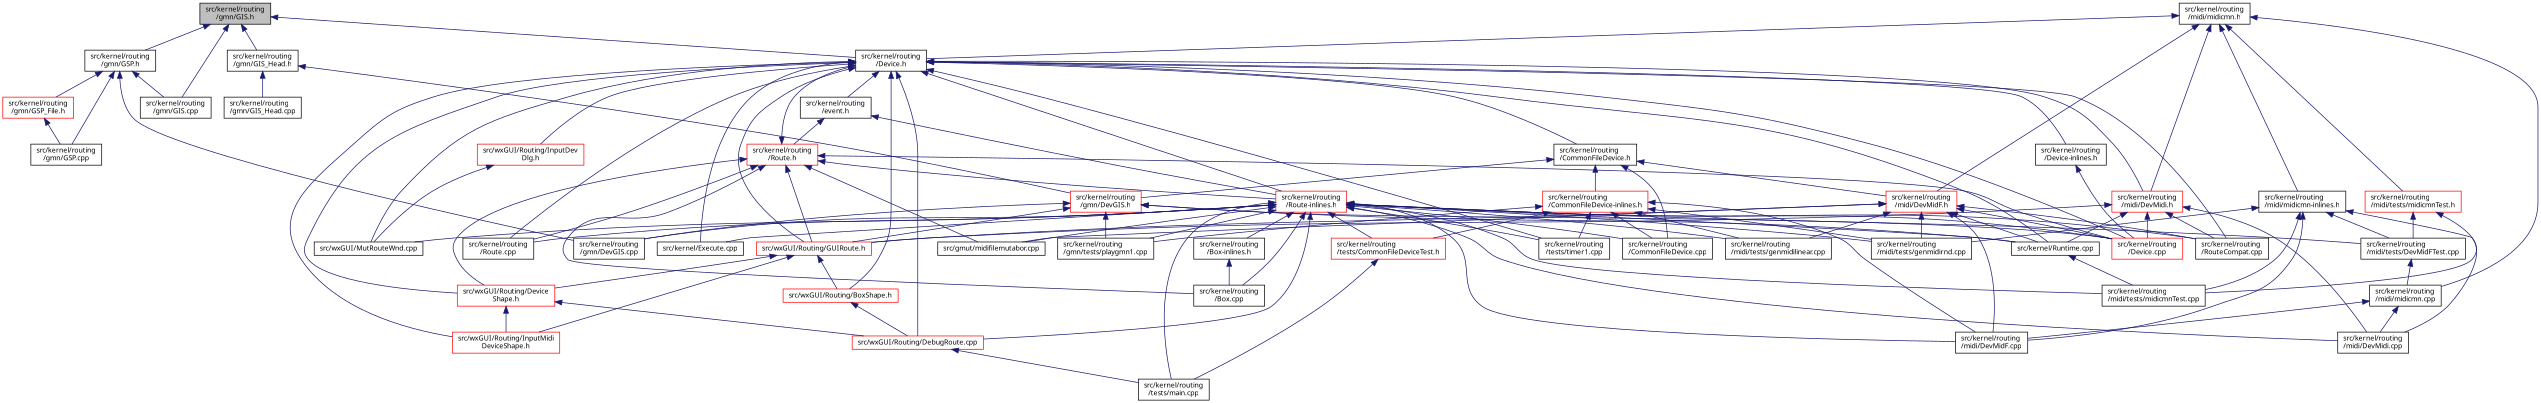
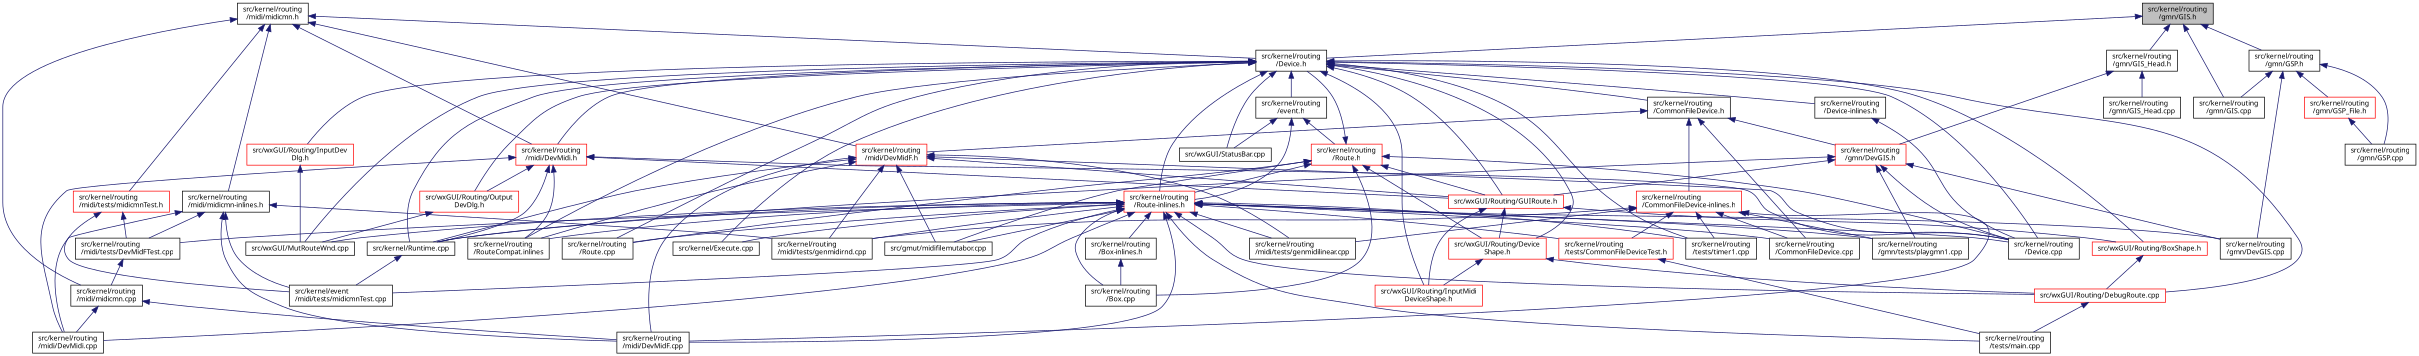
  digraph {
    node [color=black fillcolor=white fontname=Sans fontsize=10 shape=record style=filled]
    edge [color=midnightblue dir=back fontname=Sans fontsize=10 labelfontname=Sans labelfontsize=10 style=solid]
    n1 [fillcolor=grey75 fontcolor=black height=0.2 label="src/kernel/routing\l/gmn/GIS.h" width=0.4]
    n2 [height=0.2 label="src/kernel/routing\l/Device.h" width=0.4]
    n3 [height=0.2 label="src/kernel/routing\l/gmn/GIS_Head.h" width=0.4]
    n4 [height=0.2 label="src/kernel/routing\l/gmn/GSP.h" width=0.4]
    n5 [height=0.2 label="src/kernel/routing\l/gmn/GIS.cpp" width=0.4]
    n6 [height=0.2 label="src/kernel/routing\l/CommonFileDevice.h" width=0.4]
-   n7 [color=red height=0.2 label="src/kernel/routing\l/Device.cpp" width=0.4]
+   n7 [height=0.2 label="src/kernel/routing\l/Device.cpp" width=0.4]
    n8 [height=0.2 label="src/kernel/Runtime.cpp" width=0.4]
-   n9 [height=0.2 label="src/kernel/routing\l/RouteCompat.cpp" width=0.4]
+   n9 [height=0.2 label="src/kernel/routing\l/RouteCompat.inlines" width=0.4]
    n10 [color=red height=0.2 label="src/wxGUI/Routing/GUIRoute.h" width=0.4]
    n11 [color=red height=0.2 label="src/wxGUI/Routing/Device\lShape.h" width=0.4]
    n12 [color=red height=0.2 label="src/wxGUI/Routing/DebugRoute.cpp" width=0.4]
    n13 [color=red height=0.2 label="src/wxGUI/Routing/InputMidi\lDeviceShape.h" width=0.4]
    n14 [color=red height=0.2 label="src/wxGUI/Routing/BoxShape.h" width=0.4]
    n15 [height=0.2 label="src/kernel/routing\l/tests/timer1.cpp" width=0.4]
    n16 [height=0.2 label="src/kernel/routing\l/event.h" width=0.4]
    n17 [color=red height=0.2 label="src/kernel/routing\l/Route-inlines.h" width=0.4]
    n18 [height=0.2 label="src/kernel/Execute.cpp" width=0.4]
    n19 [height=0.2 label="src/kernel/routing\l/Route.cpp" width=0.4]
    n20 [height=0.2 label="src/wxGUI/MutRouteWnd.cpp" width=0.4]
+   n21 [height=0.2 label="src/wxGUI/StatusBar.cpp" width=0.4]
    n22 [color=red height=0.2 label="src/kernel/routing\l/midi/DevMidi.h" width=0.4]
+   n23 [color=red height=0.2 label="src/wxGUI/Routing/Output\lDevDlg.h" width=0.4]
    n24 [height=0.2 label="src/kernel/routing\l/Device-inlines.h" width=0.4]
    n25 [color=red height=0.2 label="src/wxGUI/Routing/InputDev\lDlg.h" width=0.4]
    n26 [color=red height=0.2 label="src/kernel/routing\l/gmn/DevGIS.h" width=0.4]
    n27 [height=0.2 label="src/kernel/routing\l/gmn/GIS_Head.cpp" width=0.4]
    n28 [height=0.2 label="src/kernel/routing\l/gmn/DevGIS.cpp" width=0.4]
    n29 [height=0.2 label="src/kernel/routing\l/gmn/GSP.cpp" width=0.4]
    n30 [color=red height=0.2 label="src/kernel/routing\l/gmn/GSP_File.h" width=0.4]
    n31 [color=red height=0.2 label="src/kernel/routing\l/midi/DevMidF.h" width=0.4]
    n32 [color=red height=0.2 label="src/kernel/routing\l/CommonFileDevice-inlines.h" width=0.4]
    n33 [height=0.2 label="src/kernel/routing\l/CommonFileDevice.cpp" width=0.4]
-   n34 [height=0.2 label="src/kernel/routing\l/midi/tests/midicmnTest.cpp" width=0.4]
+   n34 [height=0.2 label="src/kernel/event\l/midi/tests/midicmnTest.cpp" width=0.4]
    n35 [height=0.2 label="src/kernel/routing\l/tests/main.cpp" width=0.4]
    n36 [color=red height=0.2 label="src/kernel/routing\l/Route.h" width=0.4]
    n37 [height=0.2 label="src/gmut/midifilemutabor.cpp" width=0.4]
    n38 [height=0.2 label="src/kernel/routing\l/midi/DevMidF.cpp" width=0.4]
    n39 [height=0.2 label="src/kernel/routing\l/midi/tests/genmidilinear.cpp" width=0.4]
    n40 [height=0.2 label="src/kernel/routing\l/midi/tests/genmidirnd.cpp" width=0.4]
    n41 [height=0.2 label="src/kernel/routing\l/gmn/tests/playgmn1.cpp" width=0.4]
    n42 [color=red height=0.2 label="src/kernel/routing\l/tests/CommonFileDeviceTest.h" width=0.4]
    n43 [height=0.2 label="src/kernel/routing\l/Box.cpp" width=0.4]
    n44 [height=0.2 label="src/kernel/routing\l/Box-inlines.h" width=0.4]
    n45 [height=0.2 label="src/kernel/routing\l/midi/DevMidi.cpp" width=0.4]
    n46 [height=0.2 label="src/kernel/routing\l/midi/tests/DevMidFTest.cpp" width=0.4]
    n47 [height=0.2 label="src/kernel/routing\l/midi/midicmn.h" width=0.4]
    n48 [height=0.2 label="src/kernel/routing\l/midi/midicmn-inlines.h" width=0.4]
    n49 [height=0.2 label="src/kernel/routing\l/midi/midicmn.cpp" width=0.4]
    n50 [color=red height=0.2 label="src/kernel/routing\l/midi/tests/midicmnTest.h" width=0.4]
    n1 -> n2
    n1 -> n3
    n1 -> n4
    n1 -> n5
    n2 -> n6
    n2 -> n7
    n2 -> n8
    n2 -> n9
    n2 -> n10
    n2 -> n11
    n2 -> n12
    n2 -> n13
    n2 -> n14
    n2 -> n15
    n2 -> n16
    n2 -> n17
    n2 -> n18
    n2 -> n19
    n2 -> n20
+   n2 -> n21
    n2 -> n22
+   n2 -> n23
    n2 -> n24
    n2 -> n25
    n3 -> n26
    n3 -> n27
    n4 -> n5
    n4 -> n28
    n4 -> n29
    n4 -> n30
    n6 -> n26
    n6 -> n31
    n6 -> n32
    n6 -> n33
    n8 -> n34
    n10 -> n11
    n10 -> n13
    n10 -> n14
    n11 -> n12
    n11 -> n13
    n12 -> n35
    n14 -> n12
    n16 -> n17
+   n16 -> n21
    n16 -> n36
    n17 -> n7
    n17 -> n8
    n17 -> n9
    n17 -> n12
    n17 -> n15
    n17 -> n18
    n17 -> n19
    n17 -> n20
    n17 -> n28
    n17 -> n33
    n17 -> n34
    n17 -> n35
    n17 -> n37
    n17 -> n38
    n17 -> n39
    n17 -> n40
    n17 -> n41
    n17 -> n42
    n17 -> n43
    n17 -> n44
    n17 -> n45
    n17 -> n46
    n22 -> n7
    n22 -> n8
    n22 -> n9
    n22 -> n10
+   n22 -> n23
    n22 -> n45
+   n23 -> n20
    n24 -> n7
    n25 -> n20
    n26 -> n7
    n26 -> n8
    n26 -> n10
    n26 -> n28
    n26 -> n41
    n30 -> n29
    n31 -> n7
    n31 -> n8
    n31 -> n9
    n31 -> n10
    n31 -> n37
    n31 -> n38
    n31 -> n39
    n31 -> n40
    n32 -> n15
    n32 -> n33
    n32 -> n38
    n32 -> n39
    n32 -> n40
    n32 -> n41
    n32 -> n42
    n36 -> n2
    n36 -> n7
    n36 -> n10
    n36 -> n11
    n36 -> n17
    n36 -> n19
    n36 -> n37
    n36 -> n43
    n42 -> n35
    n44 -> n43
    n46 -> n49
    n47 -> n2
    n47 -> n22
    n47 -> n31
    n47 -> n48
    n47 -> n49
    n47 -> n50
    n48 -> n34
    n48 -> n38
    n48 -> n40
    n48 -> n45
    n48 -> n46
    n49 -> n38
    n49 -> n45
    n50 -> n34
    n50 -> n46
  }
